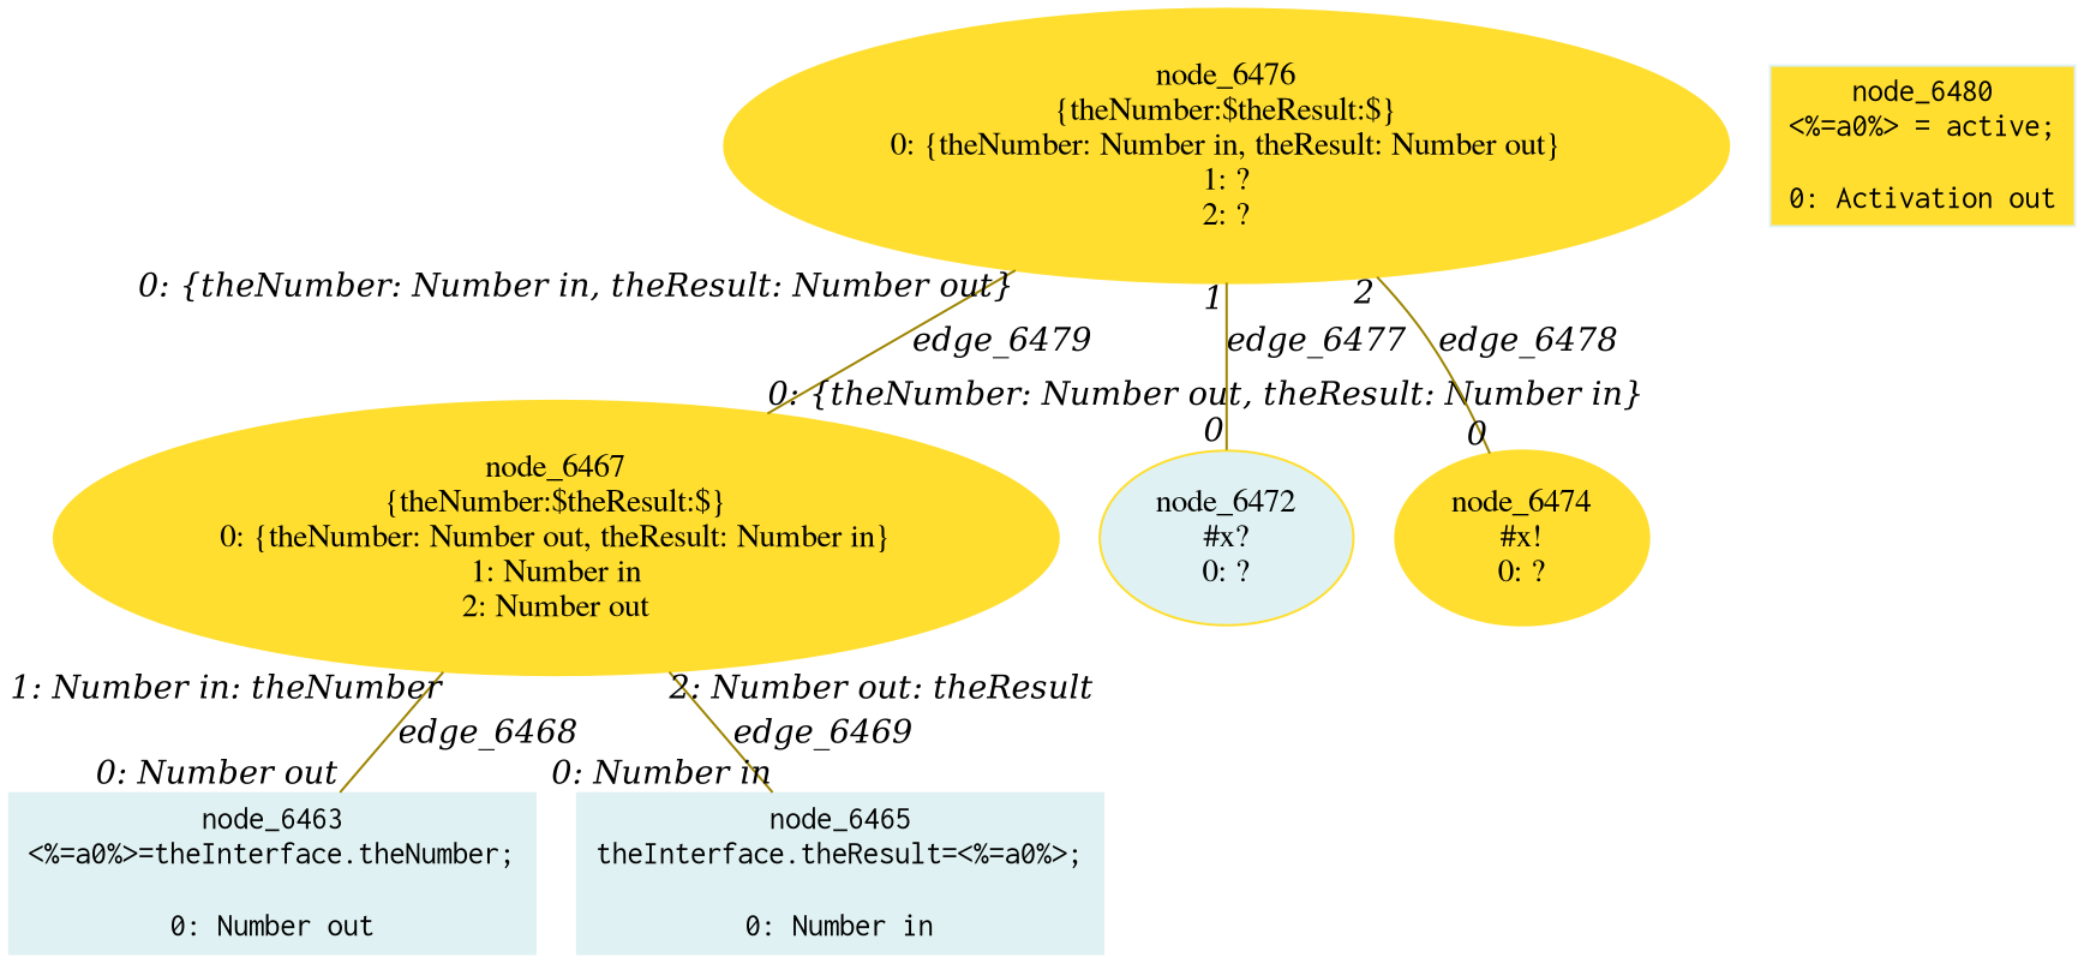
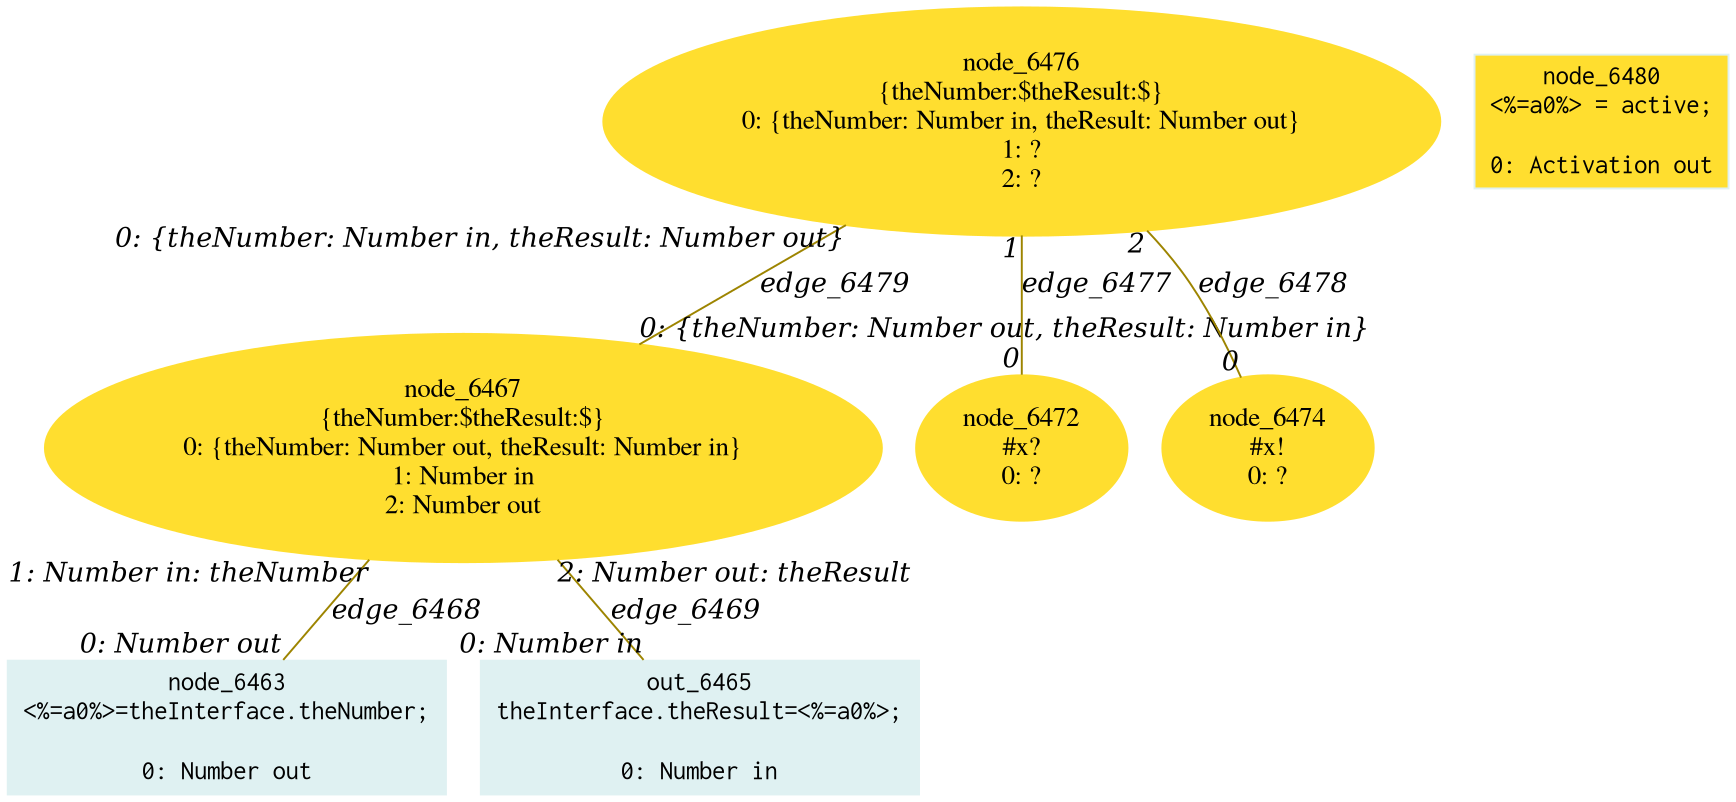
  digraph {
    node [color="#ffde2f" fontname=Times shape=ellipse style=filled]
    edge [arrowHead=none arrowsize=1 color="#9d8400" dir=none fontname="Times-Italic" headlabel=0]
    n1 [color="#dff1f2" fontname=Courier label="node_6463\n<%=a0%>=theInterface.theNumber;\n\n0: Number out" shape=box]
-   n2 [color="#dff1f2" fontname=Courier label="node_6465\ntheInterface.theResult=<%=a0%>;\n\n0: Number in" shape=box]
+   n2 [color="#dff1f2" fontname=Courier label="out_6465\ntheInterface.theResult=<%=a0%>;\n\n0: Number in" shape=box]
    n3 [label="node_6467\n{theNumber:$theResult:$}\n0: {theNumber: Number out, theResult: Number in}\n1: Number in\n2: Number out"]
-   n4 [label="node_6472\n#x?\n0: ?" fillcolor="#dff1f2"]
+   n4 [label="node_6472\n#x?\n0: ?"]
    n5 [label="node_6474\n#x!\n0: ?"]
    n6 [label="node_6476\n{theNumber:$theResult:$}\n0: {theNumber: Number in, theResult: Number out}\n1: ?\n2: ?"]
    n7 [color="#dff1f2" fillcolor="#ffde2f" fontname=Courier label="node_6480\n<%=a0%> = active;\n\n0: Activation out" shape=box]
    n3 -> n1 [headlabel="0: Number out" label=edge_6468 taillabel="1: Number in: theNumber"]
    n3 -> n2 [headlabel="0: Number in" label=edge_6469 taillabel="2: Number out: theResult"]
    n6 -> n3 [headlabel="0: {theNumber: Number out, theResult: Number in}" label=edge_6479 taillabel="0: {theNumber: Number in, theResult: Number out}"]
    n6 -> n4 [label=edge_6477 taillabel=1]
    n6 -> n5 [label=edge_6478 taillabel=2]
  }
